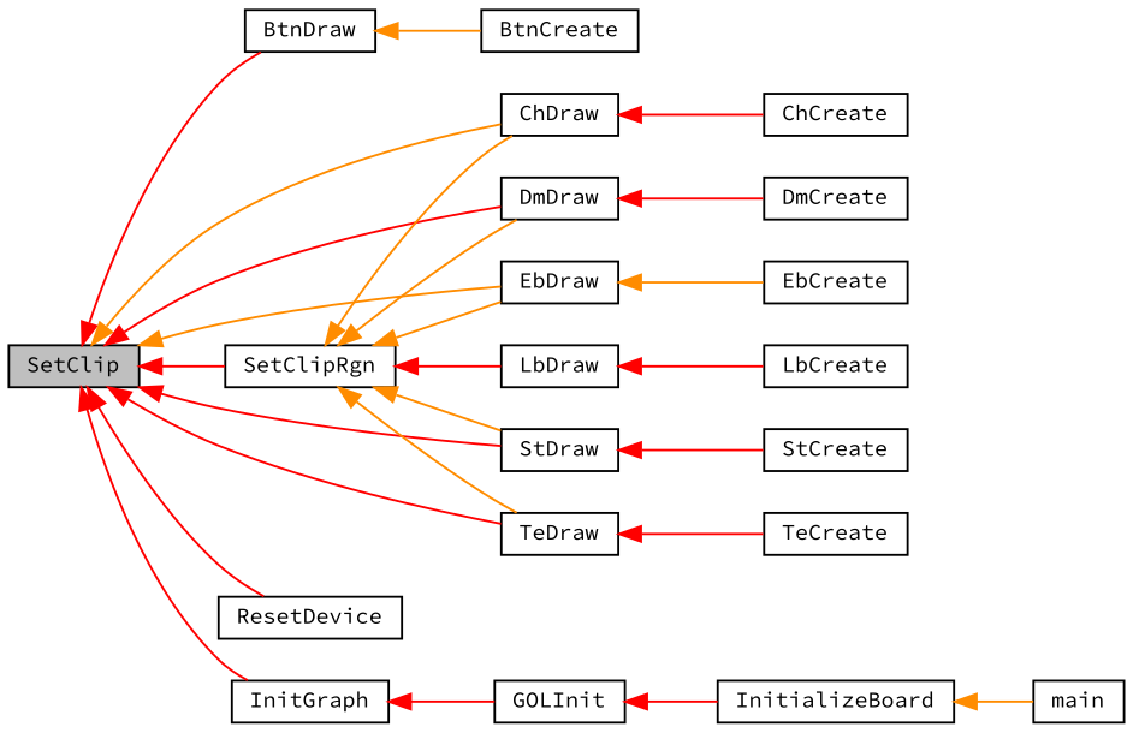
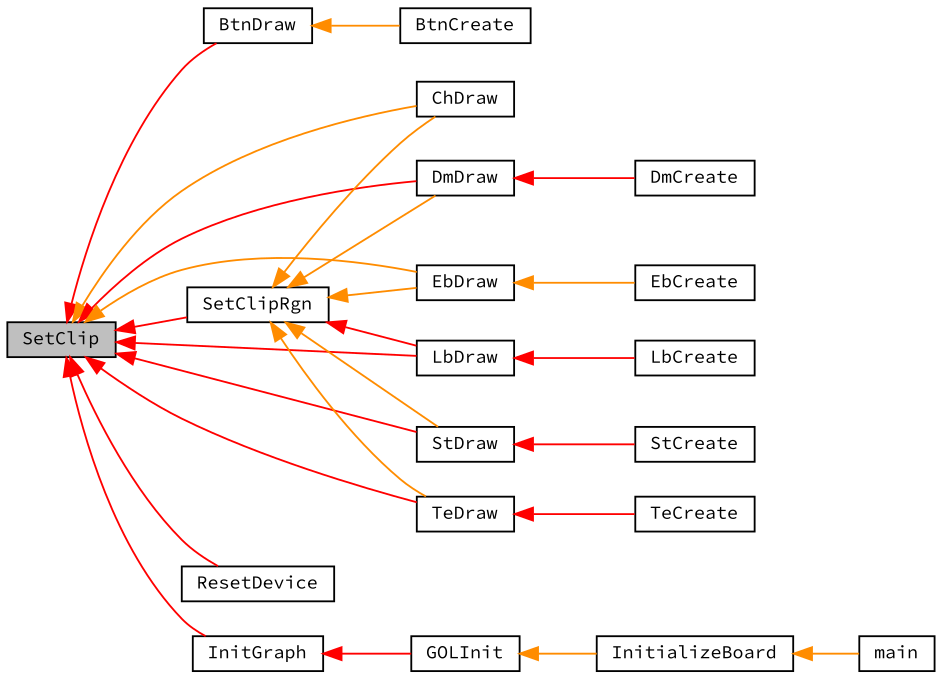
  digraph {
    fontname="Source Code Pro"
    rankdir=LR
    node [color=black fillcolor=white fontname="Source Code Pro" fontsize=10 shape=record style=filled]
    edge [color=red dir=back fontname="Source Code Pro" fontsize=10 labelfontname=Helvetica labelfontsize=10 style=solid]
    n1 [fillcolor=grey75 fontcolor=black height=0.2 label=SetClip width=0.4]
    n2 [height=0.2 label=BtnDraw width=0.4]
    n3 [height=0.2 label=ChDraw width=0.4]
    n4 [height=0.2 label=DmDraw width=0.4]
    n5 [height=0.2 label=ResetDevice width=0.4]
    n6 [height=0.2 label=SetClipRgn width=0.4]
    n7 [height=0.2 label=EbDraw width=0.4]
    n8 [height=0.2 label=LbDraw width=0.4]
    n9 [height=0.2 label=StDraw width=0.4]
    n10 [height=0.2 label=TeDraw width=0.4]
    n11 [height=0.2 label=InitGraph width=0.4]
    n12 [height=0.2 label=BtnCreate width=0.4]
-   n13 [height=0.2 label=ChCreate width=0.4]
    n14 [height=0.2 label=DmCreate width=0.4]
    n15 [height=0.2 label=EbCreate width=0.4]
    n16 [height=0.2 label=LbCreate width=0.4]
    n17 [height=0.2 label=StCreate width=0.4]
    n18 [height=0.2 label=TeCreate width=0.4]
    n19 [height=0.2 label=GOLInit width=0.4]
    n20 [height=0.2 label=InitializeBoard width=0.4]
    n21 [height=0.2 label=main width=0.4]
    n1 -> n2
    n1 -> n3 [color=darkorange]
    n1 -> n4
    n1 -> n5
    n1 -> n6
    n1 -> n7 [color=darkorange]
+   n1 -> n8
    n1 -> n9
    n1 -> n10
    n1 -> n11
    n2 -> n12 [color=darkorange]
-   n3 -> n13
    n4 -> n14
    n6 -> n3 [color=darkorange]
    n6 -> n4 [color=darkorange]
    n6 -> n7 [color=darkorange]
    n6 -> n8
    n6 -> n9 [color=darkorange]
    n6 -> n10 [color=darkorange]
    n7 -> n15 [color=darkorange]
    n8 -> n16
    n9 -> n17
    n10 -> n18
    n11 -> n19
-   n19 -> n20
+   n19 -> n20 [color=darkorange]
    n20 -> n21 [color=darkorange]
  }
